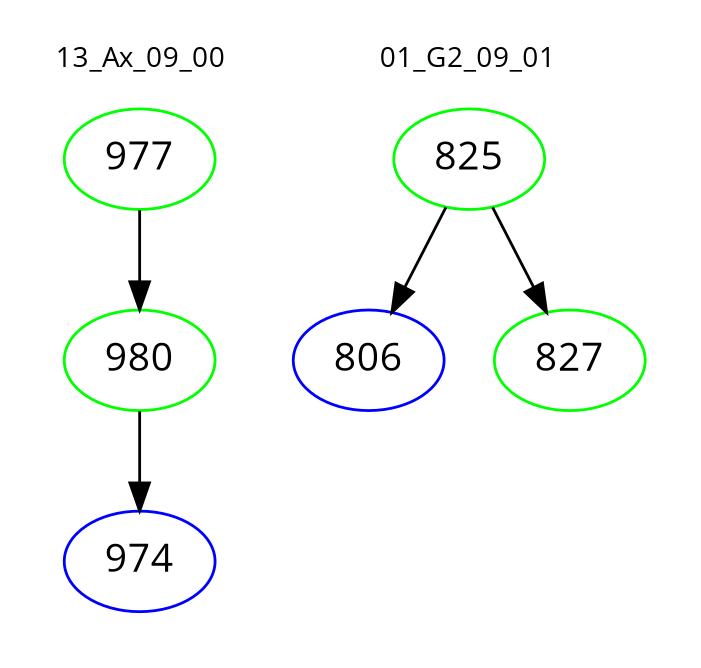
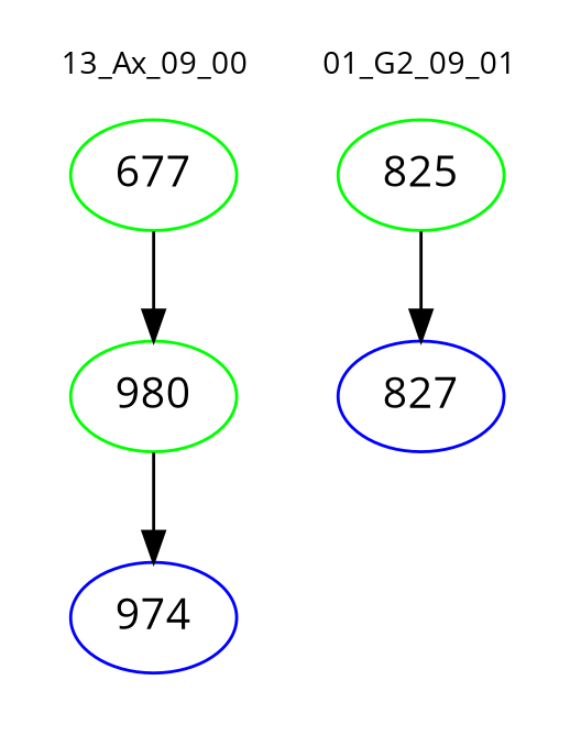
  digraph {
    fontname="Open Sans"
    node [color=green fontname="Open Sans"]
    edge [color=black fontname="Open Sans"]
-   n1 [label=977]
+   n1 [label=677]
    n2 [color=blue label=974]
    n3 [label=980]
    n4 [label=825]
-   n5 [color=blue label=806]
-   n6 [label=827]
+   n6 [color=blue label=827]
    subgraph cluster_1 {
      color=white
      fontsize=10
      label="13_Ax_09_00"
      n1
      n2
      n3
    }
    subgraph cluster_2 {
      color=white
      fontsize=10
      label="01_G2_09_01"
      n4
-     n5
      n6
    }
    n1 -> n3
    n3 -> n2
-   n4 -> n5
    n4 -> n6
  }
